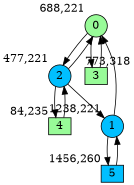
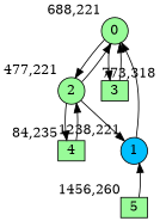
  digraph {
    bgcolor=white
    node [fillcolor=palegreen fixedsize=true shape=circle style=filled]
    0 [height=0.3 width=0.4 xlabel="688,221"]
-   2 [fillcolor=deepskyblue height=0.3 width=0.4 xlabel="477,221"]
+   2 [height=0.3 width=0.4 xlabel="477,221"]
    3 [height=0.3 shape=box width=0.4 xlabel="773,318"]
    1 [fillcolor=deepskyblue height=0.3 width=0.4 xlabel="1238,221"]
-   5 [fillcolor=deepskyblue height=0.3 shape=box width=0.4 xlabel="1456,260"]
+   5 [height=0.3 shape=box width=0.4 xlabel="1456,260"]
    4 [height=0.3 shape=box width=0.4 xlabel="84,235"]
    0 -> 2
    0 -> 3
    2 -> 0
    2 -> 1
    2 -> 4
    3 -> 0
    1 -> 0
-   1 -> 5
    5 -> 1
    4 -> 2
  }
